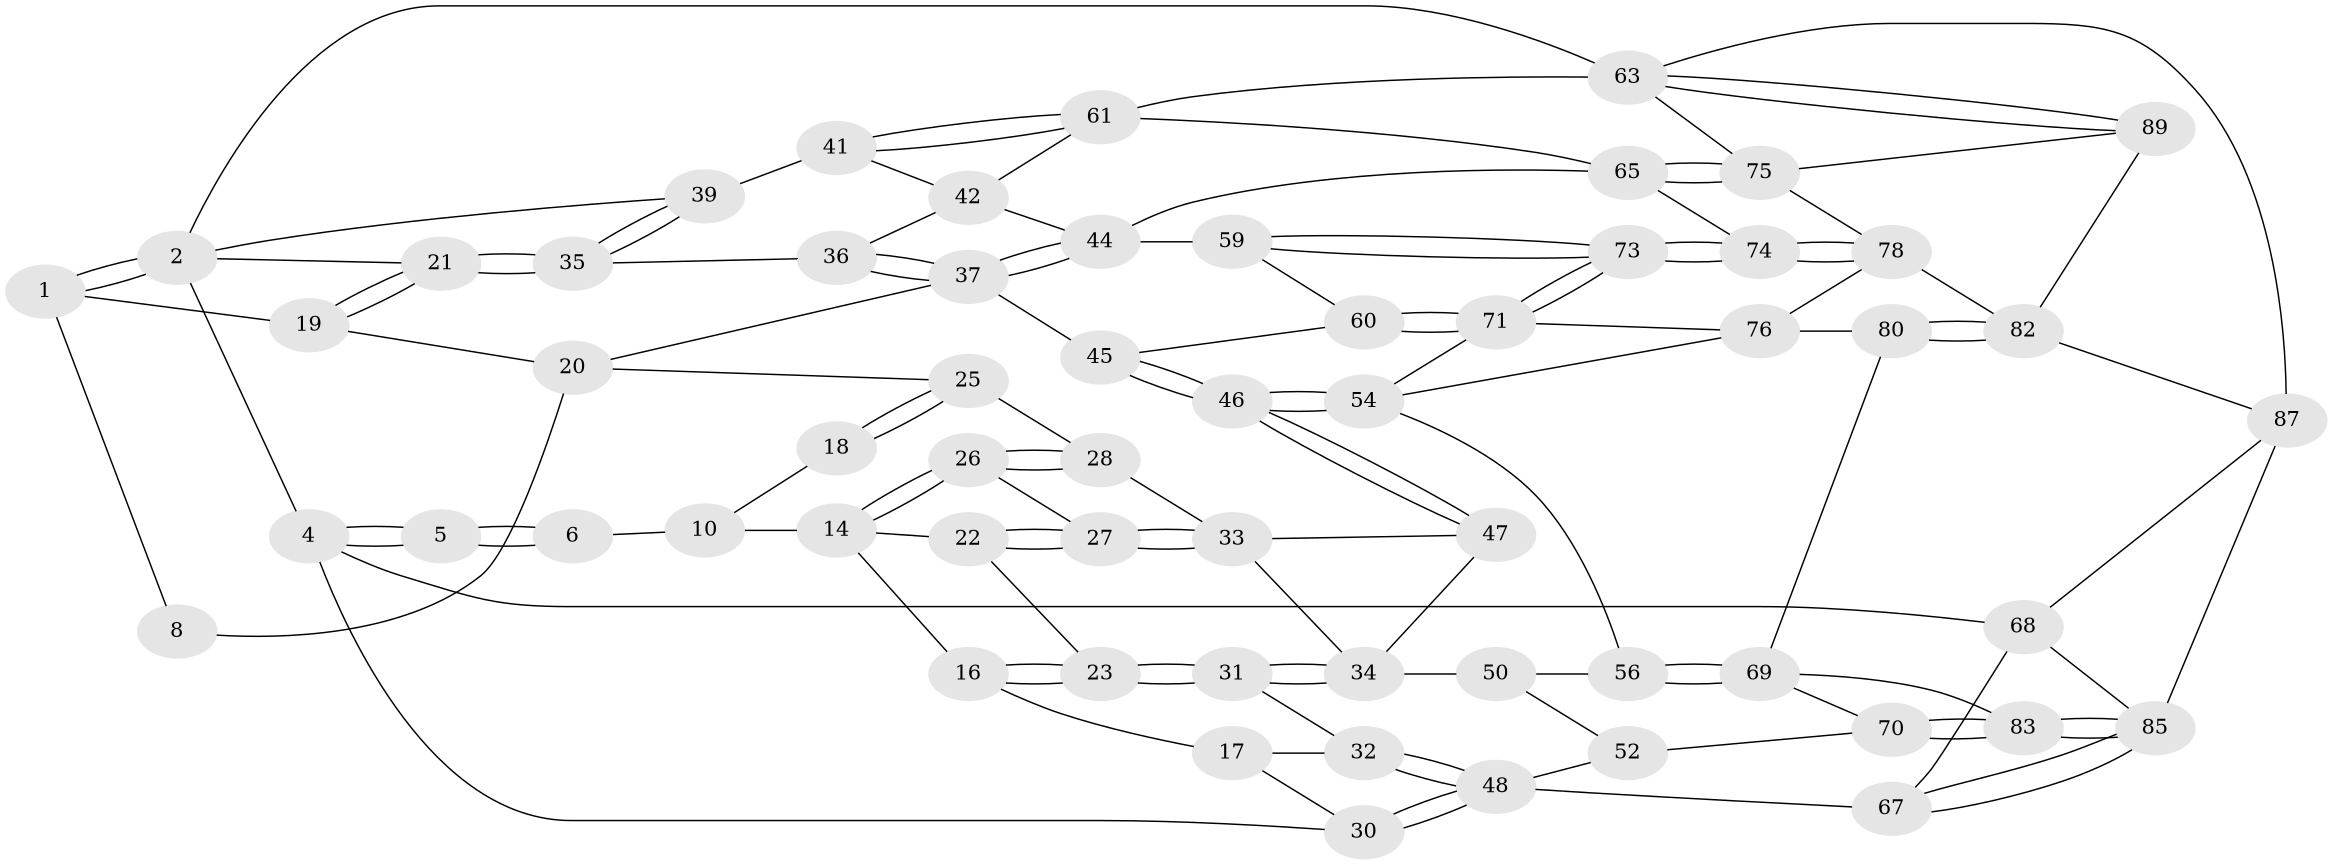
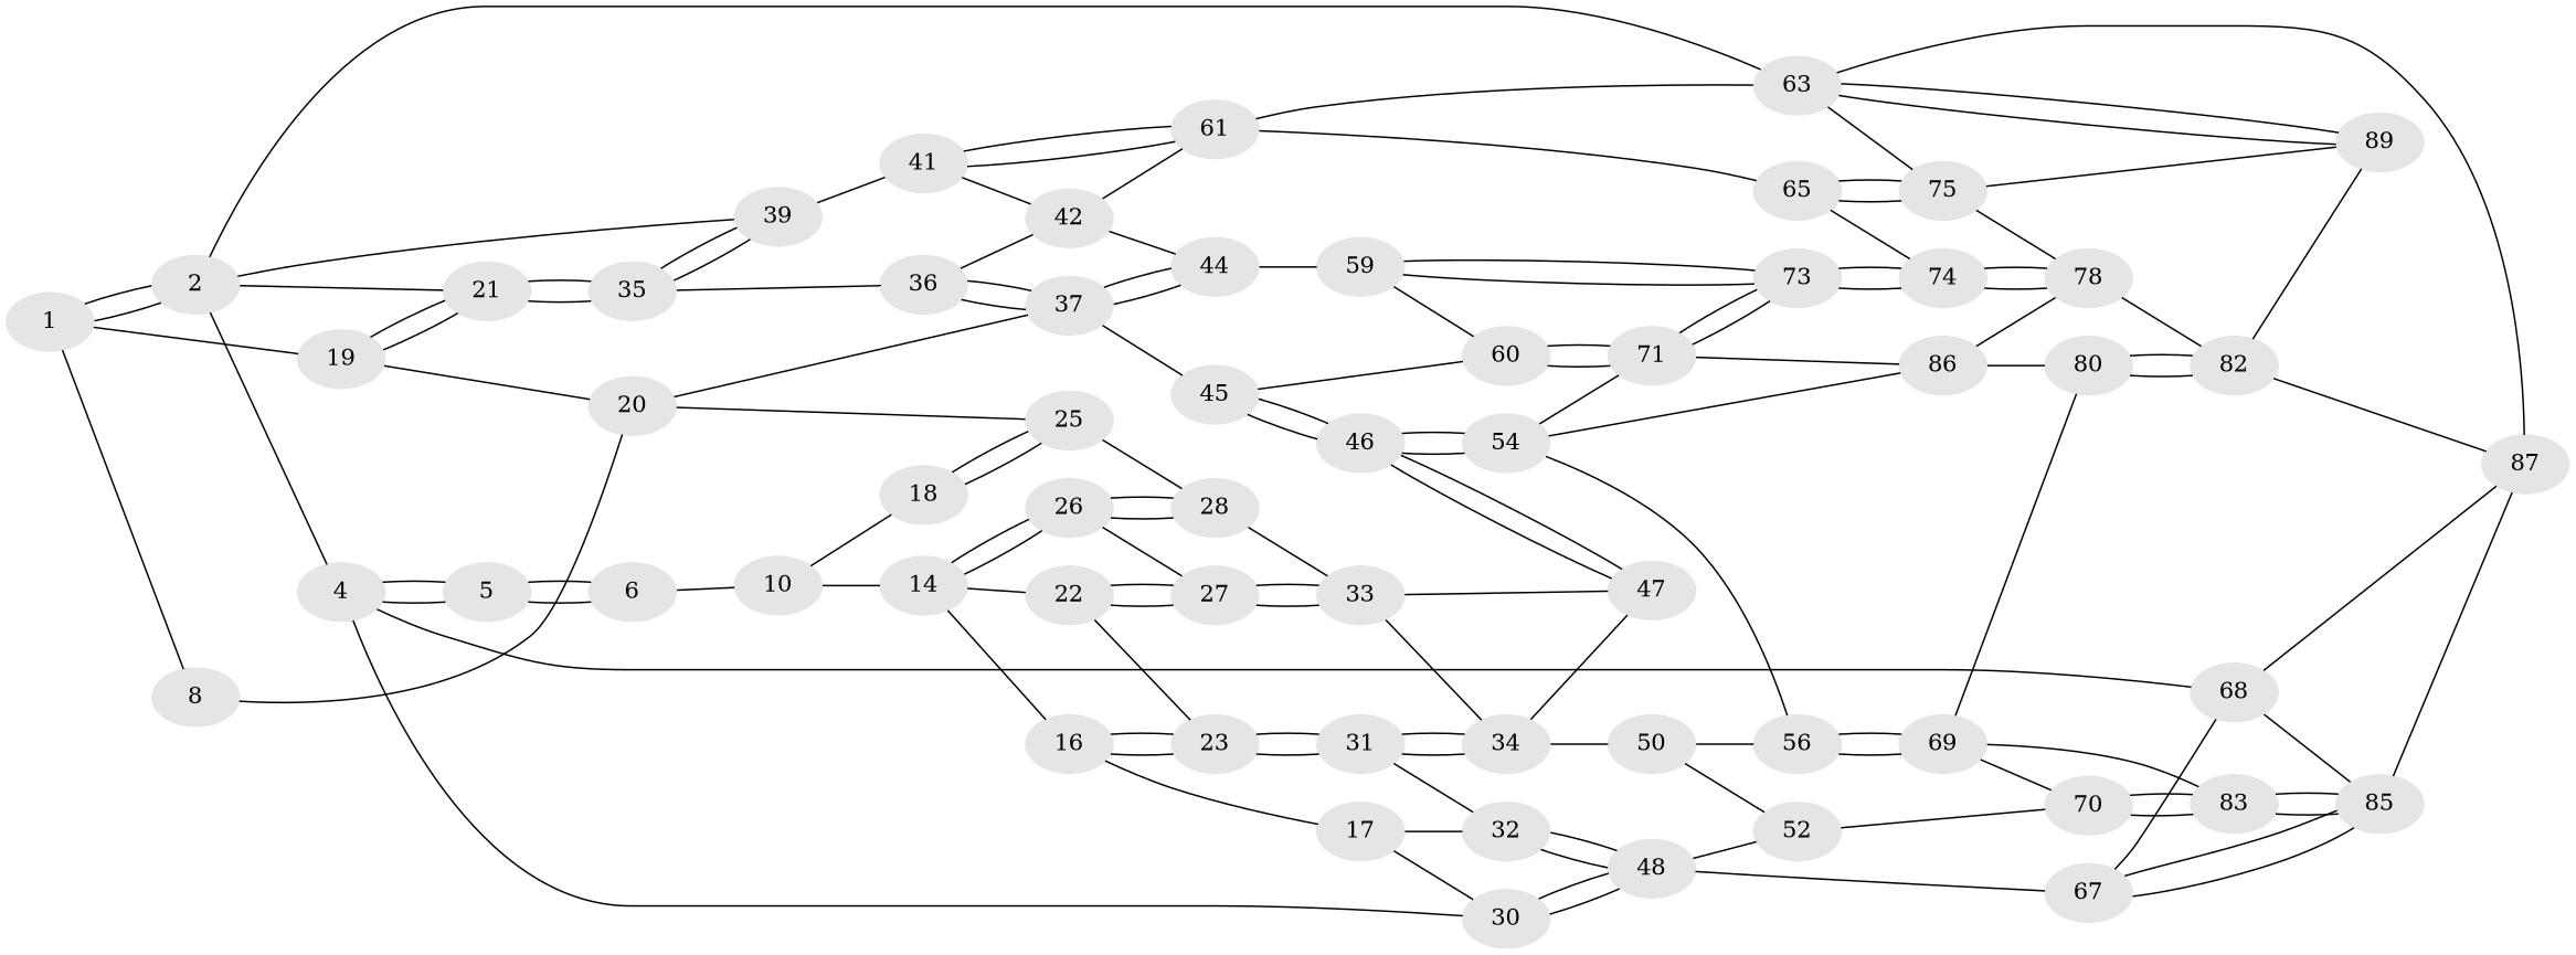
  graph {
    rankdir=LR
    node [color=gray90 style=filled]
    1 [super="+7"]
    2 [super="+3"]
    8 [super="+11"]
    19
    4
    21
    39
    63 [super="+64"]
    20 [super="+24"]
    5
    30
    68
    35
    41
    75 [super="+84"]
    87
    89
    6
    48 [super="+53"]
    85 [super="+88"]
    10 [super="+13"]
    17 [super="+29"]
    32
    18
    14 [super="+15"]
    25
    37 [super="+38"]
    16
    22
    26
    23
    27
    28
    31
    44 [super="+58"]
    45
    36
    33 [super="+40"]
    34 [super="+49"]
    47
    52
    67
    50 [super="+51"]
    56 [super="+57"]
    42 [super="+43"]
    61 [super="+62"]
    59
    65 [super="+66"]
    46
    60
    73
    74
    54 [super="+55"]
    71 [super="+72"]
-   76 [super="+77"]
+   76 [super="+77" label=86]
    70
    69 [super="+81"]
    83
    80
    78 [super="+79"]
    82 [super="+86"]
    1 -- 2
    1 -- 2
    1 -- 8
    1 -- 19
    2 -- 4
    2 -- 21
    2 -- 39
    2 -- 63
    8 -- 20
    19 -- 21
    19 -- 21
    19 -- 20
    4 -- 5
    4 -- 5
    4 -- 30
    4 -- 68
    21 -- 35
    21 -- 35
    39 -- 41
    63 -- 75
    63 -- 87
    63 -- 89
    63 -- 89
    20 -- 25
    20 -- 37
    5 -- 6
    5 -- 6
    30 -- 48
    30 -- 48
    68 -- 87
    68 -- 85
    35 -- 39
    35 -- 39
    35 -- 36
    41 -- 42
    41 -- 61
    41 -- 61
    75 -- 89
    75 -- 78
    6 -- 10
    48 -- 52
    48 -- 67
    85 -- 87
    10 -- 18
    10 -- 14
    17 -- 30
    17 -- 32
    32 -- 48
    32 -- 48
    18 -- 25
    18 -- 25
    14 -- 16
    14 -- 22
    14 -- 26
    14 -- 26
    25 -- 28
    37 -- 44
    37 -- 44
    37 -- 45
    16 -- 17
    16 -- 23
    16 -- 23
    22 -- 23
    22 -- 27
    22 -- 27
    26 -- 27
    26 -- 28
    26 -- 28
    23 -- 31
    23 -- 31
    27 -- 33
    27 -- 33
    28 -- 33
    31 -- 32
    31 -- 34
    31 -- 34
    44 -- 59
-   44 -- 65
    45 -- 46
    45 -- 46
    45 -- 60
    36 -- 37
    36 -- 37
    36 -- 42
    33 -- 34
    33 -- 47
    34 -- 47
    34 -- 50
    52 -- 70
    67 -- 68
    67 -- 85
    67 -- 85
    50 -- 52
    50 -- 56 [weight=2]
    56 -- 69
    56 -- 69
    42 -- 44
    42 -- 61
    61 -- 63
    61 -- 65
    59 -- 60
    59 -- 73
    59 -- 73
    65 -- 75
    65 -- 75
    65 -- 74
    46 -- 47
    46 -- 47
    46 -- 54
    46 -- 54
    60 -- 71
    60 -- 71
    73 -- 74
    73 -- 74
    74 -- 78
    74 -- 78
    54 -- 56
    54 -- 71
    54 -- 76
    71 -- 73
    71 -- 73
    71 -- 76
    76 -- 80
    76 -- 78
    70 -- 83
    70 -- 83
    69 -- 70
    69 -- 83
    69 -- 80
    83 -- 85
    83 -- 85
    80 -- 82
    80 -- 82
    78 -- 82
    82 -- 87
    82 -- 89
  }
